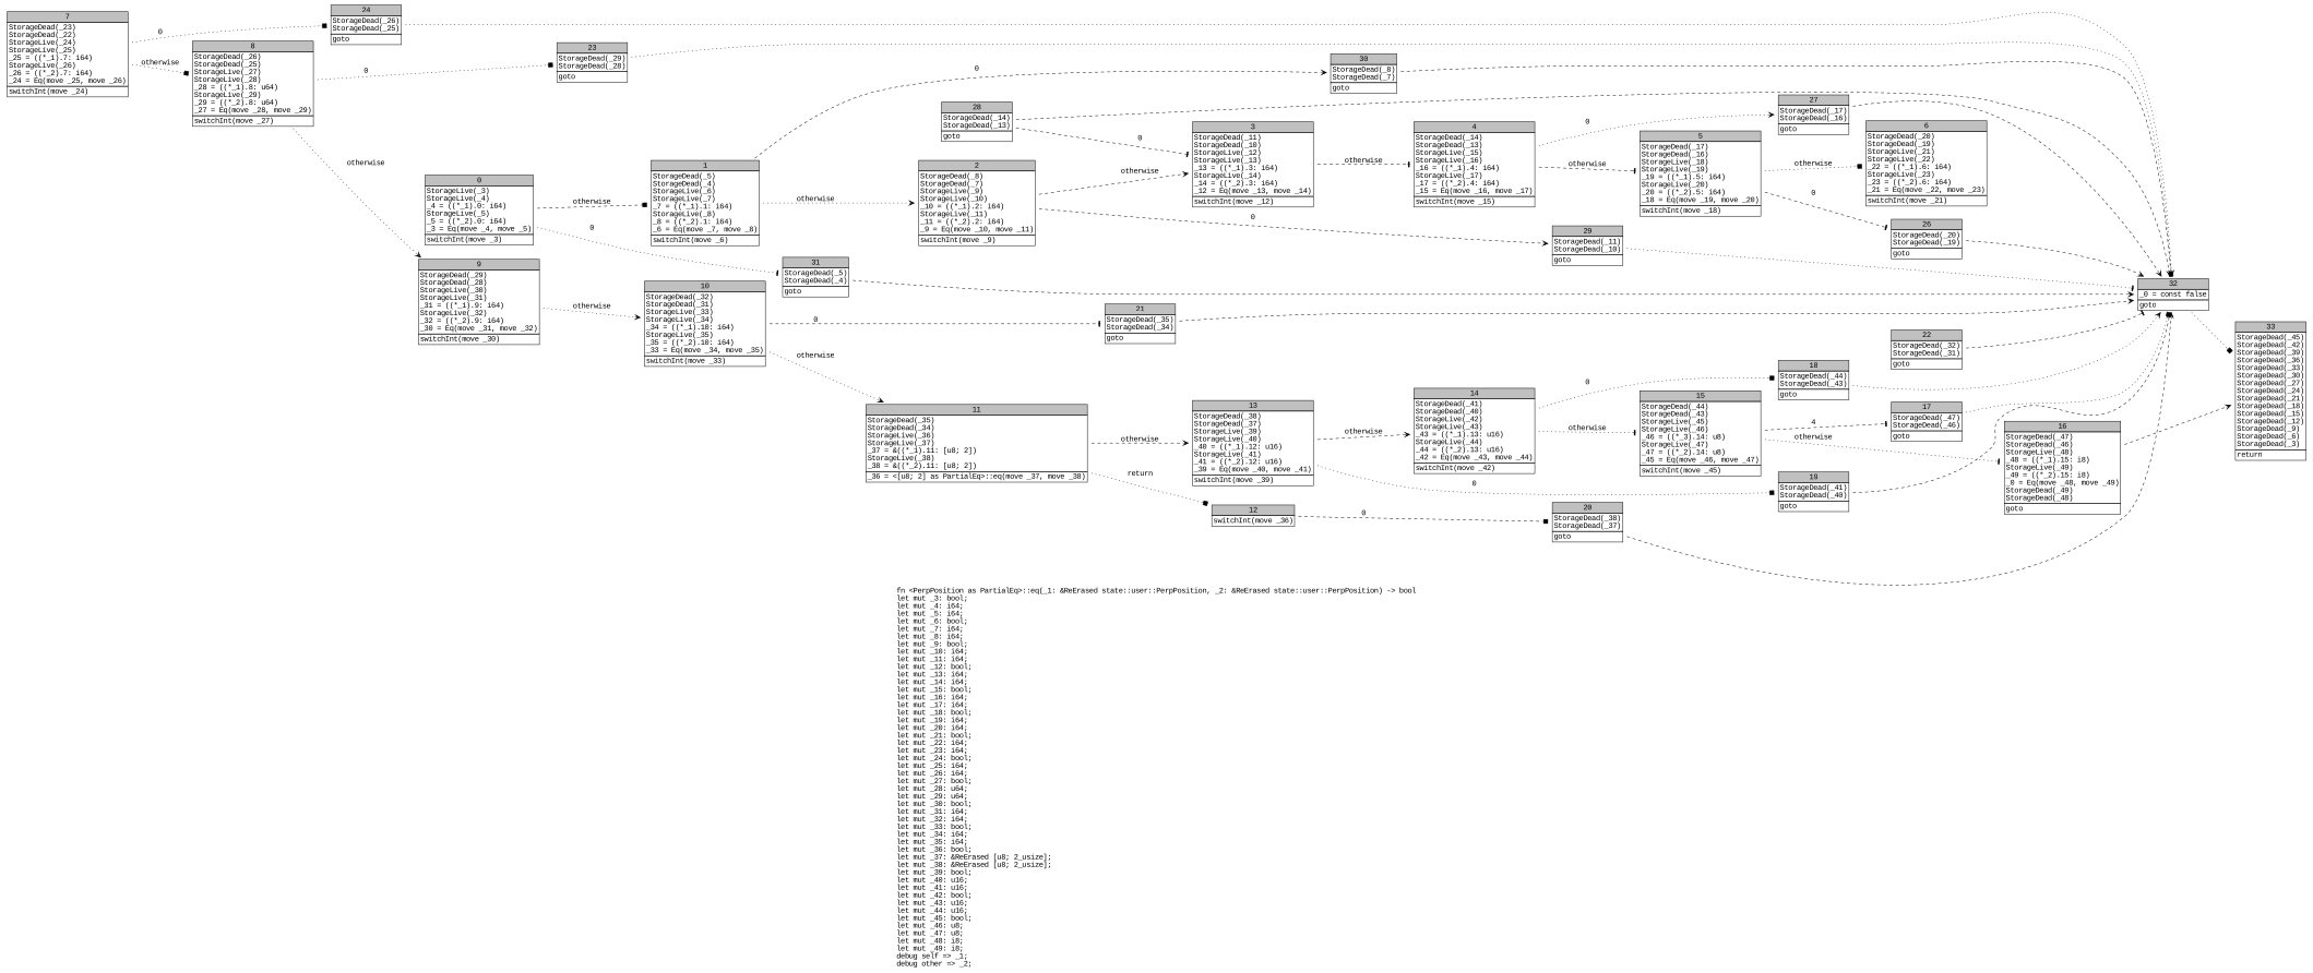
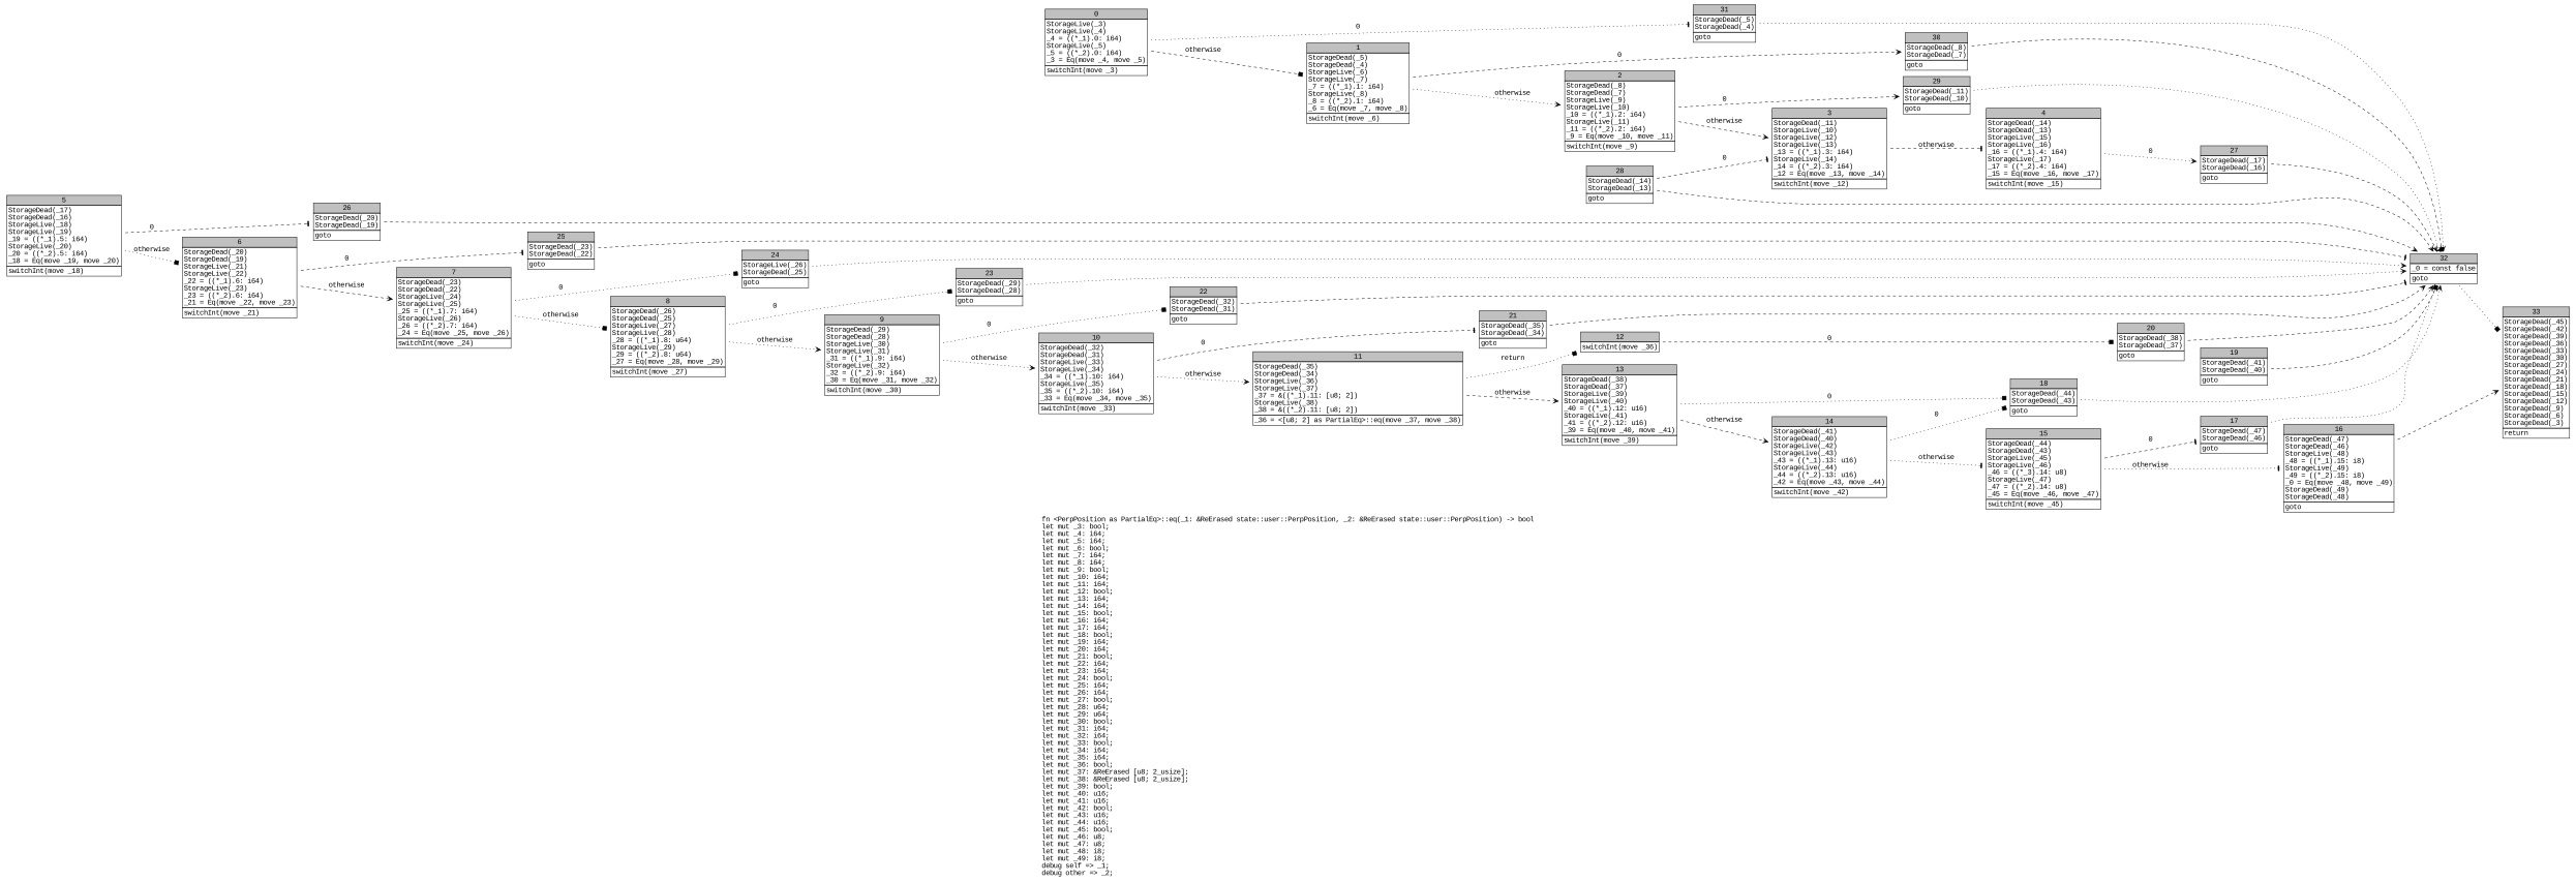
  digraph {
    fontname="Liberation Mono"
    label=<fn &lt;PerpPosition as PartialEq&gt;::eq(_1: &amp;ReErased state::user::PerpPosition, _2: &amp;ReErased state::user::PerpPosition) -&gt; bool<br align="left"/>let mut _3: bool;<br align="left"/>let mut _4: i64;<br align="left"/>let mut _5: i64;<br align="left"/>let mut _6: bool;<br align="left"/>let mut _7: i64;<br align="left"/>let mut _8: i64;<br align="left"/>let mut _9: bool;<br align="left"/>let mut _10: i64;<br align="left"/>let mut _11: i64;<br align="left"/>let mut _12: bool;<br align="left"/>let mut _13: i64;<br align="left"/>let mut _14: i64;<br align="left"/>let mut _15: bool;<br align="left"/>let mut _16: i64;<br align="left"/>let mut _17: i64;<br align="left"/>let mut _18: bool;<br align="left"/>let mut _19: i64;<br align="left"/>let mut _20: i64;<br align="left"/>let mut _21: bool;<br align="left"/>let mut _22: i64;<br align="left"/>let mut _23: i64;<br align="left"/>let mut _24: bool;<br align="left"/>let mut _25: i64;<br align="left"/>let mut _26: i64;<br align="left"/>let mut _27: bool;<br align="left"/>let mut _28: u64;<br align="left"/>let mut _29: u64;<br align="left"/>let mut _30: bool;<br align="left"/>let mut _31: i64;<br align="left"/>let mut _32: i64;<br align="left"/>let mut _33: bool;<br align="left"/>let mut _34: i64;<br align="left"/>let mut _35: i64;<br align="left"/>let mut _36: bool;<br align="left"/>let mut _37: &amp;ReErased [u8; 2_usize];<br align="left"/>let mut _38: &amp;ReErased [u8; 2_usize];<br align="left"/>let mut _39: bool;<br align="left"/>let mut _40: u16;<br align="left"/>let mut _41: u16;<br align="left"/>let mut _42: bool;<br align="left"/>let mut _43: u16;<br align="left"/>let mut _44: u16;<br align="left"/>let mut _45: bool;<br align="left"/>let mut _46: u8;<br align="left"/>let mut _47: u8;<br align="left"/>let mut _48: i8;<br align="left"/>let mut _49: i8;<br align="left"/>debug self =&gt; _1;<br align="left"/>debug other =&gt; _2;<br align="left"/>>
    rankdir=LR
    node [fontname="Liberation Mono" shape=none]
    edge [arrowhead=vee fontname="Liberation Mono" style=dashed]
    n1 [label=<<table border="0" cellborder="1" cellspacing="0"><tr><td bgcolor="gray" align="center" colspan="1">0</td></tr><tr><td align="left" balign="left">StorageLive(_3)<br/>StorageLive(_4)<br/>_4 = ((*_1).0: i64)<br/>StorageLive(_5)<br/>_5 = ((*_2).0: i64)<br/>_3 = Eq(move _4, move _5)<br/></td></tr><tr><td align="left">switchInt(move _3)</td></tr></table>>]
    n2 [label=<<table border="0" cellborder="1" cellspacing="0"><tr><td bgcolor="gray" align="center" colspan="1">1</td></tr><tr><td align="left" balign="left">StorageDead(_5)<br/>StorageDead(_4)<br/>StorageLive(_6)<br/>StorageLive(_7)<br/>_7 = ((*_1).1: i64)<br/>StorageLive(_8)<br/>_8 = ((*_2).1: i64)<br/>_6 = Eq(move _7, move _8)<br/></td></tr><tr><td align="left">switchInt(move _6)</td></tr></table>>]
    n3 [label=<<table border="0" cellborder="1" cellspacing="0"><tr><td bgcolor="gray" align="center" colspan="1">31</td></tr><tr><td align="left" balign="left">StorageDead(_5)<br/>StorageDead(_4)<br/></td></tr><tr><td align="left">goto</td></tr></table>>]
    n4 [label=<<table border="0" cellborder="1" cellspacing="0"><tr><td bgcolor="gray" align="center" colspan="1">2</td></tr><tr><td align="left" balign="left">StorageDead(_8)<br/>StorageDead(_7)<br/>StorageLive(_9)<br/>StorageLive(_10)<br/>_10 = ((*_1).2: i64)<br/>StorageLive(_11)<br/>_11 = ((*_2).2: i64)<br/>_9 = Eq(move _10, move _11)<br/></td></tr><tr><td align="left">switchInt(move _9)</td></tr></table>>]
    n5 [label=<<table border="0" cellborder="1" cellspacing="0"><tr><td bgcolor="gray" align="center" colspan="1">30</td></tr><tr><td align="left" balign="left">StorageDead(_8)<br/>StorageDead(_7)<br/></td></tr><tr><td align="left">goto</td></tr></table>>]
    n6 [label=<<table border="0" cellborder="1" cellspacing="0"><tr><td bgcolor="gray" align="center" colspan="1">32</td></tr><tr><td align="left" balign="left">_0 = const false<br/></td></tr><tr><td align="left">goto</td></tr></table>>]
-   n7 [label=<<table border="0" cellborder="1" cellspacing="0"><tr><td bgcolor="gray" align="center" colspan="1">3</td></tr><tr><td align="left" balign="left">StorageDead(_11)<br/>StorageDead(_10)<br/>StorageLive(_12)<br/>StorageLive(_13)<br/>_13 = ((*_1).3: i64)<br/>StorageLive(_14)<br/>_14 = ((*_2).3: i64)<br/>_12 = Eq(move _13, move _14)<br/></td></tr><tr><td align="left">switchInt(move _12)</td></tr></table>>]
+   n7 [label=<<table border="0" cellborder="1" cellspacing="0"><tr><td bgcolor="gray" align="center" colspan="1">3</td></tr><tr><td align="left" balign="left">StorageDead(_11)<br/>StorageLive(_10)<br/>StorageLive(_12)<br/>StorageLive(_13)<br/>_13 = ((*_1).3: i64)<br/>StorageLive(_14)<br/>_14 = ((*_2).3: i64)<br/>_12 = Eq(move _13, move _14)<br/></td></tr><tr><td align="left">switchInt(move _12)</td></tr></table>>]
    n8 [label=<<table border="0" cellborder="1" cellspacing="0"><tr><td bgcolor="gray" align="center" colspan="1">29</td></tr><tr><td align="left" balign="left">StorageDead(_11)<br/>StorageDead(_10)<br/></td></tr><tr><td align="left">goto</td></tr></table>>]
    n9 [label=<<table border="0" cellborder="1" cellspacing="0"><tr><td bgcolor="gray" align="center" colspan="1">4</td></tr><tr><td align="left" balign="left">StorageDead(_14)<br/>StorageDead(_13)<br/>StorageLive(_15)<br/>StorageLive(_16)<br/>_16 = ((*_1).4: i64)<br/>StorageLive(_17)<br/>_17 = ((*_2).4: i64)<br/>_15 = Eq(move _16, move _17)<br/></td></tr><tr><td align="left">switchInt(move _15)</td></tr></table>>]
    n10 [label=<<table border="0" cellborder="1" cellspacing="0"><tr><td bgcolor="gray" align="center" colspan="1">5</td></tr><tr><td align="left" balign="left">StorageDead(_17)<br/>StorageDead(_16)<br/>StorageLive(_18)<br/>StorageLive(_19)<br/>_19 = ((*_1).5: i64)<br/>StorageLive(_20)<br/>_20 = ((*_2).5: i64)<br/>_18 = Eq(move _19, move _20)<br/></td></tr><tr><td align="left">switchInt(move _18)</td></tr></table>>]
    n11 [label=<<table border="0" cellborder="1" cellspacing="0"><tr><td bgcolor="gray" align="center" colspan="1">27</td></tr><tr><td align="left" balign="left">StorageDead(_17)<br/>StorageDead(_16)<br/></td></tr><tr><td align="left">goto</td></tr></table>>]
    n12 [label=<<table border="0" cellborder="1" cellspacing="0"><tr><td bgcolor="gray" align="center" colspan="1">28</td></tr><tr><td align="left" balign="left">StorageDead(_14)<br/>StorageDead(_13)<br/></td></tr><tr><td align="left">goto</td></tr></table>>]
    n13 [label=<<table border="0" cellborder="1" cellspacing="0"><tr><td bgcolor="gray" align="center" colspan="1">6</td></tr><tr><td align="left" balign="left">StorageDead(_20)<br/>StorageDead(_19)<br/>StorageLive(_21)<br/>StorageLive(_22)<br/>_22 = ((*_1).6: i64)<br/>StorageLive(_23)<br/>_23 = ((*_2).6: i64)<br/>_21 = Eq(move _22, move _23)<br/></td></tr><tr><td align="left">switchInt(move _21)</td></tr></table>>]
    n14 [label=<<table border="0" cellborder="1" cellspacing="0"><tr><td bgcolor="gray" align="center" colspan="1">26</td></tr><tr><td align="left" balign="left">StorageDead(_20)<br/>StorageDead(_19)<br/></td></tr><tr><td align="left">goto</td></tr></table>>]
    n15 [label=<<table border="0" cellborder="1" cellspacing="0"><tr><td bgcolor="gray" align="center" colspan="1">7</td></tr><tr><td align="left" balign="left">StorageDead(_23)<br/>StorageDead(_22)<br/>StorageLive(_24)<br/>StorageLive(_25)<br/>_25 = ((*_1).7: i64)<br/>StorageLive(_26)<br/>_26 = ((*_2).7: i64)<br/>_24 = Eq(move _25, move _26)<br/></td></tr><tr><td align="left">switchInt(move _24)</td></tr></table>>]
+   n16 [label=<<table border="0" cellborder="1" cellspacing="0"><tr><td bgcolor="gray" align="center" colspan="1">25</td></tr><tr><td align="left" balign="left">StorageDead(_23)<br/>StorageDead(_22)<br/></td></tr><tr><td align="left">goto</td></tr></table>>]
    n17 [label=<<table border="0" cellborder="1" cellspacing="0"><tr><td bgcolor="gray" align="center" colspan="1">8</td></tr><tr><td align="left" balign="left">StorageDead(_26)<br/>StorageDead(_25)<br/>StorageLive(_27)<br/>StorageLive(_28)<br/>_28 = ((*_1).8: u64)<br/>StorageLive(_29)<br/>_29 = ((*_2).8: u64)<br/>_27 = Eq(move _28, move _29)<br/></td></tr><tr><td align="left">switchInt(move _27)</td></tr></table>>]
-   n18 [label=<<table border="0" cellborder="1" cellspacing="0"><tr><td bgcolor="gray" align="center" colspan="1">24</td></tr><tr><td align="left" balign="left">StorageDead(_26)<br/>StorageDead(_25)<br/></td></tr><tr><td align="left">goto</td></tr></table>>]
+   n18 [label=<<table border="0" cellborder="1" cellspacing="0"><tr><td bgcolor="gray" align="center" colspan="1">24</td></tr><tr><td align="left" balign="left">StorageLive(_26)<br/>StorageDead(_25)<br/></td></tr><tr><td align="left">goto</td></tr></table>>]
    n19 [label=<<table border="0" cellborder="1" cellspacing="0"><tr><td bgcolor="gray" align="center" colspan="1">9</td></tr><tr><td align="left" balign="left">StorageDead(_29)<br/>StorageDead(_28)<br/>StorageLive(_30)<br/>StorageLive(_31)<br/>_31 = ((*_1).9: i64)<br/>StorageLive(_32)<br/>_32 = ((*_2).9: i64)<br/>_30 = Eq(move _31, move _32)<br/></td></tr><tr><td align="left">switchInt(move _30)</td></tr></table>>]
    n20 [label=<<table border="0" cellborder="1" cellspacing="0"><tr><td bgcolor="gray" align="center" colspan="1">23</td></tr><tr><td align="left" balign="left">StorageDead(_29)<br/>StorageDead(_28)<br/></td></tr><tr><td align="left">goto</td></tr></table>>]
    n21 [label=<<table border="0" cellborder="1" cellspacing="0"><tr><td bgcolor="gray" align="center" colspan="1">10</td></tr><tr><td align="left" balign="left">StorageDead(_32)<br/>StorageDead(_31)<br/>StorageLive(_33)<br/>StorageLive(_34)<br/>_34 = ((*_1).10: i64)<br/>StorageLive(_35)<br/>_35 = ((*_2).10: i64)<br/>_33 = Eq(move _34, move _35)<br/></td></tr><tr><td align="left">switchInt(move _33)</td></tr></table>>]
    n22 [label=<<table border="0" cellborder="1" cellspacing="0"><tr><td bgcolor="gray" align="center" colspan="1">22</td></tr><tr><td align="left" balign="left">StorageDead(_32)<br/>StorageDead(_31)<br/></td></tr><tr><td align="left">goto</td></tr></table>>]
    n23 [label=<<table border="0" cellborder="1" cellspacing="0"><tr><td bgcolor="gray" align="center" colspan="1">11</td></tr><tr><td align="left" balign="left">StorageDead(_35)<br/>StorageDead(_34)<br/>StorageLive(_36)<br/>StorageLive(_37)<br/>_37 = &amp;((*_1).11: [u8; 2])<br/>StorageLive(_38)<br/>_38 = &amp;((*_2).11: [u8; 2])<br/></td></tr><tr><td align="left">_36 = &lt;[u8; 2] as PartialEq&gt;::eq(move _37, move _38)</td></tr></table>>]
    n24 [label=<<table border="0" cellborder="1" cellspacing="0"><tr><td bgcolor="gray" align="center" colspan="1">21</td></tr><tr><td align="left" balign="left">StorageDead(_35)<br/>StorageDead(_34)<br/></td></tr><tr><td align="left">goto</td></tr></table>>]
    n25 [label=<<table border="0" cellborder="1" cellspacing="0"><tr><td bgcolor="gray" align="center" colspan="1">12</td></tr><tr><td align="left">switchInt(move _36)</td></tr></table>>]
    n26 [label=<<table border="0" cellborder="1" cellspacing="0"><tr><td bgcolor="gray" align="center" colspan="1">13</td></tr><tr><td align="left" balign="left">StorageDead(_38)<br/>StorageDead(_37)<br/>StorageLive(_39)<br/>StorageLive(_40)<br/>_40 = ((*_1).12: u16)<br/>StorageLive(_41)<br/>_41 = ((*_2).12: u16)<br/>_39 = Eq(move _40, move _41)<br/></td></tr><tr><td align="left">switchInt(move _39)</td></tr></table>>]
    n27 [label=<<table border="0" cellborder="1" cellspacing="0"><tr><td bgcolor="gray" align="center" colspan="1">20</td></tr><tr><td align="left" balign="left">StorageDead(_38)<br/>StorageDead(_37)<br/></td></tr><tr><td align="left">goto</td></tr></table>>]
    n28 [label=<<table border="0" cellborder="1" cellspacing="0"><tr><td bgcolor="gray" align="center" colspan="1">14</td></tr><tr><td align="left" balign="left">StorageDead(_41)<br/>StorageDead(_40)<br/>StorageLive(_42)<br/>StorageLive(_43)<br/>_43 = ((*_1).13: u16)<br/>StorageLive(_44)<br/>_44 = ((*_2).13: u16)<br/>_42 = Eq(move _43, move _44)<br/></td></tr><tr><td align="left">switchInt(move _42)</td></tr></table>>]
    n29 [label=<<table border="0" cellborder="1" cellspacing="0"><tr><td bgcolor="gray" align="center" colspan="1">19</td></tr><tr><td align="left" balign="left">StorageDead(_41)<br/>StorageDead(_40)<br/></td></tr><tr><td align="left">goto</td></tr></table>>]
    n30 [label=<<table border="0" cellborder="1" cellspacing="0"><tr><td bgcolor="gray" align="center" colspan="1">15</td></tr><tr><td align="left" balign="left">StorageDead(_44)<br/>StorageDead(_43)<br/>StorageLive(_45)<br/>StorageLive(_46)<br/>_46 = ((*_3).14: u8)<br/>StorageLive(_47)<br/>_47 = ((*_2).14: u8)<br/>_45 = Eq(move _46, move _47)<br/></td></tr><tr><td align="left">switchInt(move _45)</td></tr></table>>]
    n31 [label=<<table border="0" cellborder="1" cellspacing="0"><tr><td bgcolor="gray" align="center" colspan="1">18</td></tr><tr><td align="left" balign="left">StorageDead(_44)<br/>StorageDead(_43)<br/></td></tr><tr><td align="left">goto</td></tr></table>>]
    n32 [label=<<table border="0" cellborder="1" cellspacing="0"><tr><td bgcolor="gray" align="center" colspan="1">16</td></tr><tr><td align="left" balign="left">StorageDead(_47)<br/>StorageDead(_46)<br/>StorageLive(_48)<br/>_48 = ((*_1).15: i8)<br/>StorageLive(_49)<br/>_49 = ((*_2).15: i8)<br/>_0 = Eq(move _48, move _49)<br/>StorageDead(_49)<br/>StorageDead(_48)<br/></td></tr><tr><td align="left">goto</td></tr></table>>]
    n33 [label=<<table border="0" cellborder="1" cellspacing="0"><tr><td bgcolor="gray" align="center" colspan="1">17</td></tr><tr><td align="left" balign="left">StorageDead(_47)<br/>StorageDead(_46)<br/></td></tr><tr><td align="left">goto</td></tr></table>>]
    n34 [label=<<table border="0" cellborder="1" cellspacing="0"><tr><td bgcolor="gray" align="center" colspan="1">33</td></tr><tr><td align="left" balign="left">StorageDead(_45)<br/>StorageDead(_42)<br/>StorageDead(_39)<br/>StorageDead(_36)<br/>StorageDead(_33)<br/>StorageDead(_30)<br/>StorageDead(_27)<br/>StorageDead(_24)<br/>StorageDead(_21)<br/>StorageDead(_18)<br/>StorageDead(_15)<br/>StorageDead(_12)<br/>StorageDead(_9)<br/>StorageDead(_6)<br/>StorageDead(_3)<br/></td></tr><tr><td align="left">return</td></tr></table>>]
    n1 -> n2 [arrowhead=box label=otherwise]
    n1 -> n3 [arrowhead=tee label=0 style=dotted]
    n2 -> n4 [label=otherwise style=dotted]
    n2 -> n5 [label=0]
-   n3 -> n6
+   n3 -> n6 [style=dotted]
    n4 -> n7 [label=otherwise]
    n4 -> n8 [label=0]
    n5 -> n6 [arrowhead=box]
    n6 -> n34 [arrowhead=box style=dotted]
    n7 -> n9 [arrowhead=tee label=otherwise]
    n8 -> n6 [arrowhead=tee style=dotted]
-   n9 -> n10 [arrowhead=tee label=otherwise]
    n9 -> n11 [label=0 style=dotted]
    n10 -> n13 [arrowhead=box label=otherwise style=dotted]
    n10 -> n14 [arrowhead=tee label=0]
    n11 -> n6
    n12 -> n6
    n12 -> n7 [arrowhead=tee label=0]
+   n13 -> n15 [label=otherwise]
+   n13 -> n16 [arrowhead=tee label=0]
    n14 -> n6
    n15 -> n17 [arrowhead=box label=otherwise style=dotted]
    n15 -> n18 [arrowhead=box label=0 style=dotted]
+   n16 -> n6 [arrowhead=tee]
    n17 -> n19 [label=otherwise style=dotted]
    n17 -> n20 [arrowhead=box label=0 style=dotted]
    n18 -> n6 [style=dotted]
    n19 -> n21 [label=otherwise style=dotted]
+   n19 -> n22 [arrowhead=box label=0 style=dotted]
    n20 -> n6 [style=dotted]
    n21 -> n23 [label=otherwise style=dotted]
    n21 -> n24 [arrowhead=tee label=0]
    n22 -> n6 [arrowhead=tee]
    n23 -> n25 [arrowhead=box label=return style=dotted]
    n23 -> n26 [label=otherwise]
    n24 -> n6
    n25 -> n27 [arrowhead=box label=0]
    n26 -> n28 [label=otherwise]
-   n26 -> n29 [arrowhead=box label=0 style=dotted]
+   n26 -> n31 [arrowhead=box label=0 style=dotted]
    n27 -> n6
    n28 -> n30 [arrowhead=tee label=otherwise style=dotted]
    n28 -> n31 [arrowhead=box label=0 style=dotted]
    n29 -> n6
    n30 -> n32 [arrowhead=tee label=otherwise style=dotted]
-   n30 -> n33 [arrowhead=tee label=4]
+   n30 -> n33 [arrowhead=tee label=0]
    n31 -> n6 [style=dotted]
    n32 -> n34
    n33 -> n6 [arrowhead=box style=dotted]
  }
